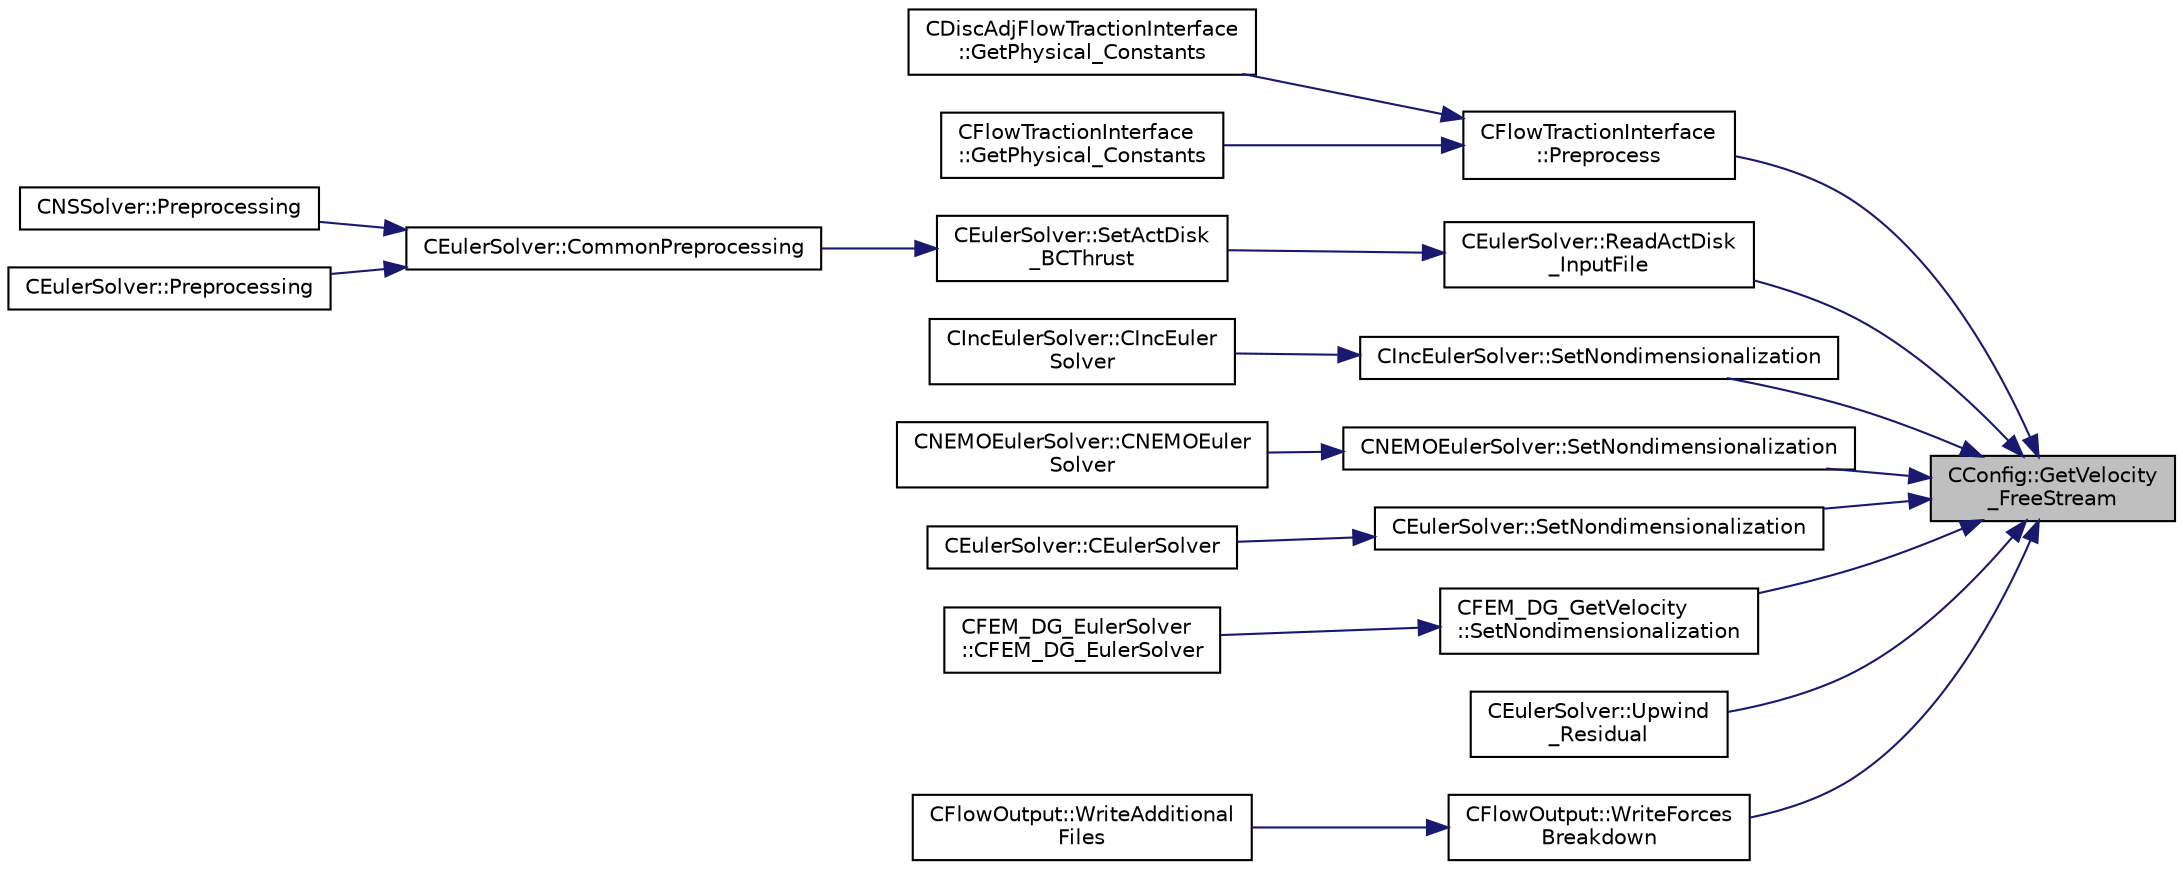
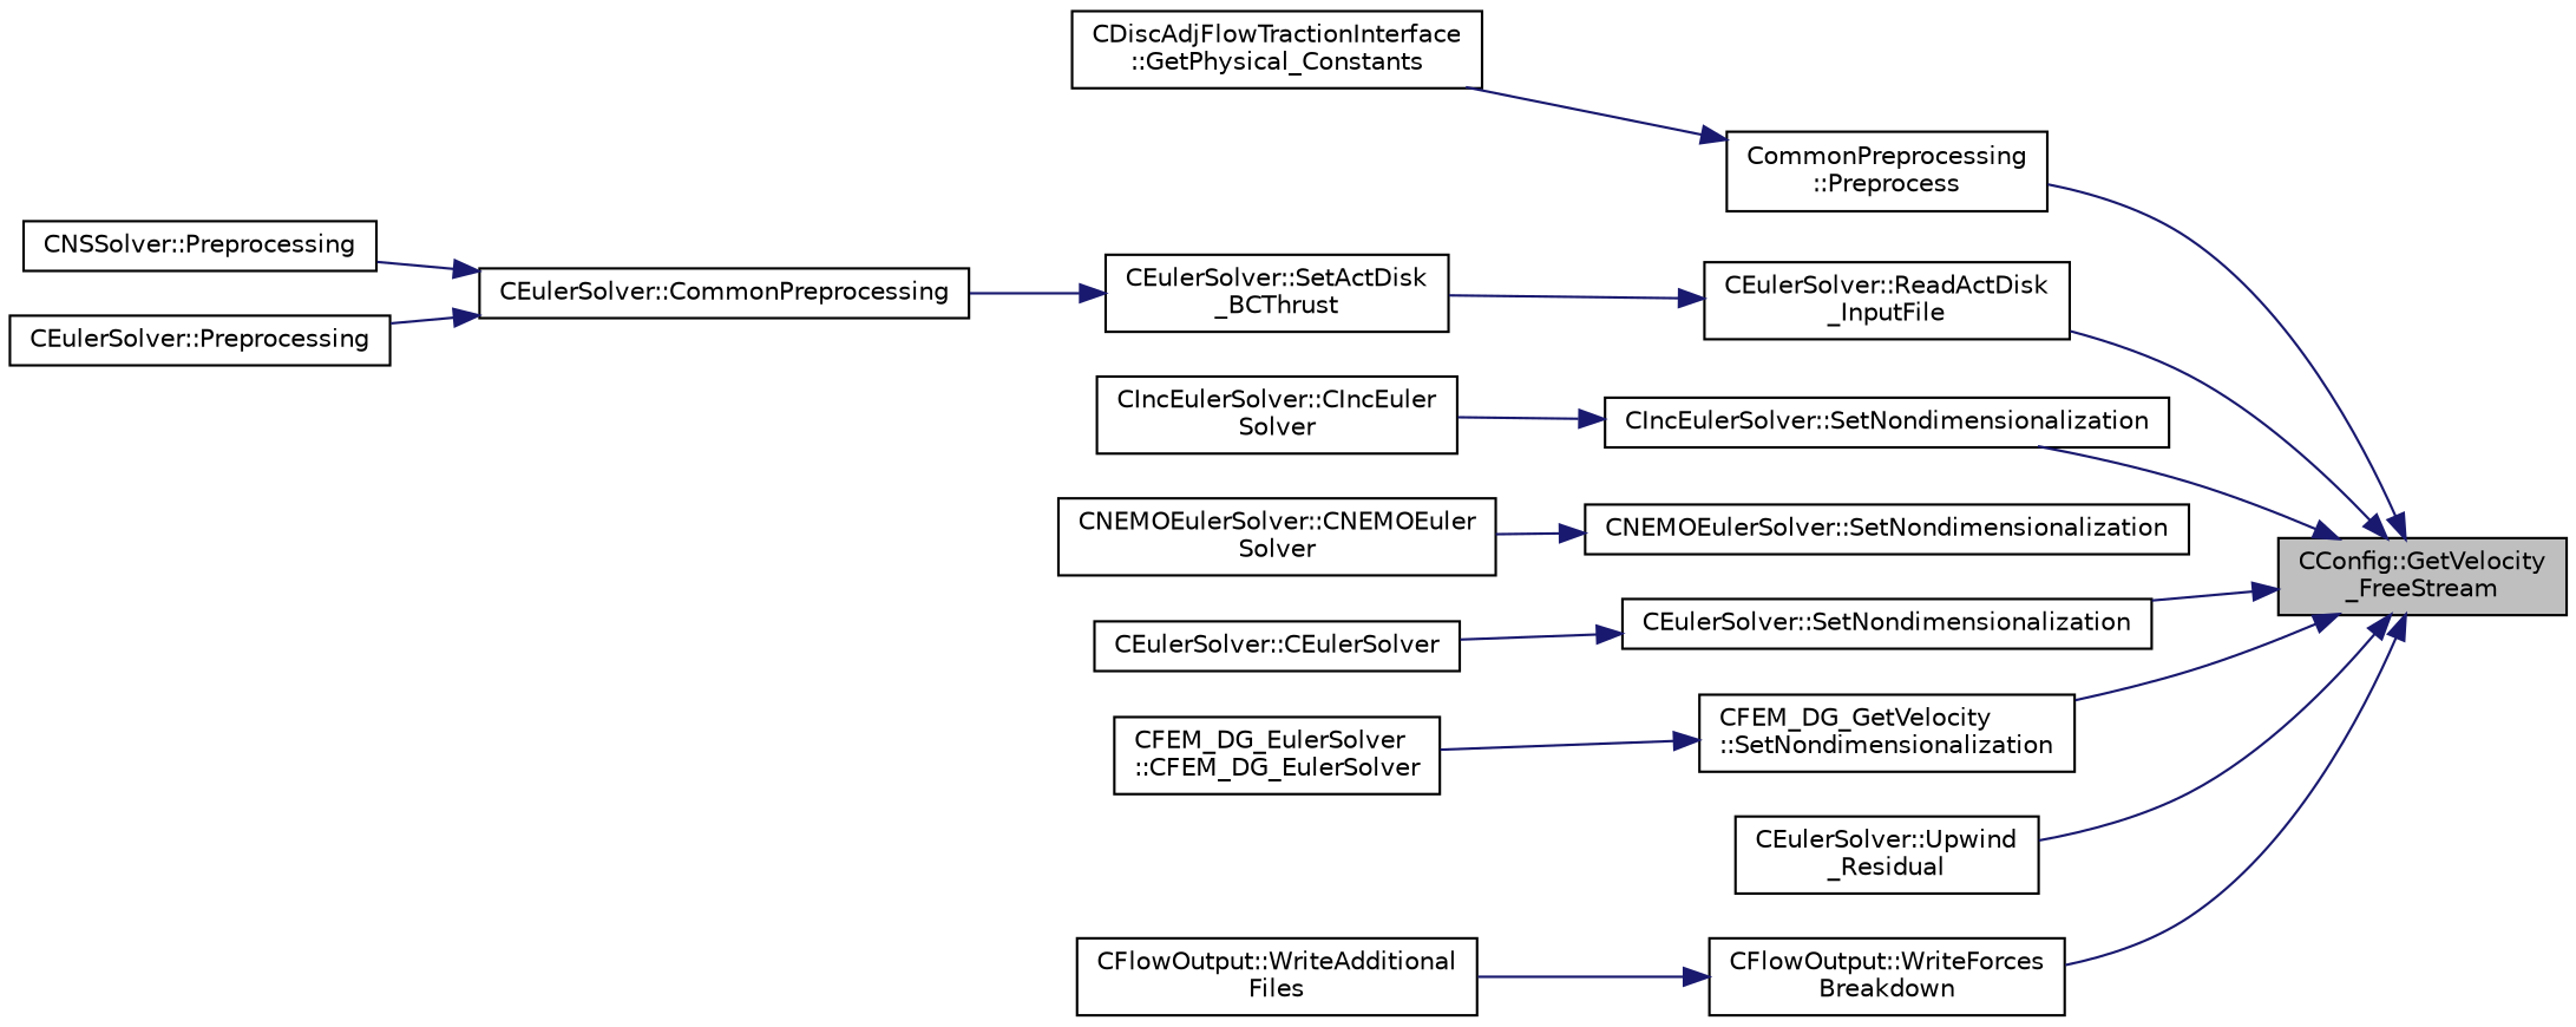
  digraph {
    rankdir=RL
    node [color=black fillcolor=white fontname=Helvetica fontsize=10 shape=record style=filled]
    edge [color=midnightblue dir=back fontname=Helvetica fontsize=10 labelfontname=Helvetica labelfontsize=10 style=solid]
    n1 [fillcolor=grey75 fontcolor=black height=0.2 label="CConfig::GetVelocity\l_FreeStream" width=0.4]
-   n2 [height=0.2 label="CFlowTractionInterface\l::Preprocess" width=0.4]
+   n2 [height=0.2 label="CommonPreprocessing\l::Preprocess" width=0.4]
    n3 [height=0.2 label="CEulerSolver::ReadActDisk\l_InputFile" width=0.4]
    n4 [height=0.2 label="CIncEulerSolver::SetNondimensionalization" width=0.4]
    n5 [height=0.2 label="CNEMOEulerSolver::SetNondimensionalization" width=0.4]
    n6 [height=0.2 label="CEulerSolver::SetNondimensionalization" width=0.4]
    n7 [height=0.2 label="CFEM_DG_GetVelocity\l::SetNondimensionalization" width=0.4]
    n8 [height=0.2 label="CEulerSolver::Upwind\l_Residual" width=0.4]
    n9 [height=0.2 label="CFlowOutput::WriteForces\lBreakdown" width=0.4]
    n10 [height=0.2 label="CDiscAdjFlowTractionInterface\l::GetPhysical_Constants" width=0.4]
-   n11 [height=0.2 label="CFlowTractionInterface\l::GetPhysical_Constants" width=0.4]
    n12 [height=0.2 label="CEulerSolver::SetActDisk\l_BCThrust" width=0.4]
    n13 [height=0.2 label="CIncEulerSolver::CIncEuler\lSolver" width=0.4]
    n14 [height=0.2 label="CNEMOEulerSolver::CNEMOEuler\lSolver" width=0.4]
    n15 [height=0.2 label="CEulerSolver::CEulerSolver" width=0.4]
    n16 [height=0.2 label="CFEM_DG_EulerSolver\l::CFEM_DG_EulerSolver" width=0.4]
    n17 [height=0.2 label="CFlowOutput::WriteAdditional\lFiles" width=0.4]
    n18 [height=0.2 label="CEulerSolver::CommonPreprocessing" width=0.4]
    n19 [height=0.2 label="CNSSolver::Preprocessing" width=0.4]
    n20 [height=0.2 label="CEulerSolver::Preprocessing" width=0.4]
    n1 -> n2
    n1 -> n3
    n1 -> n4
-   n1 -> n5
    n1 -> n6
    n1 -> n7
    n1 -> n8
    n1 -> n9
    n2 -> n10
-   n2 -> n11
    n3 -> n12
    n4 -> n13
    n5 -> n14
    n6 -> n15
    n7 -> n16
    n9 -> n17
    n12 -> n18
    n18 -> n19
    n18 -> n20
  }
